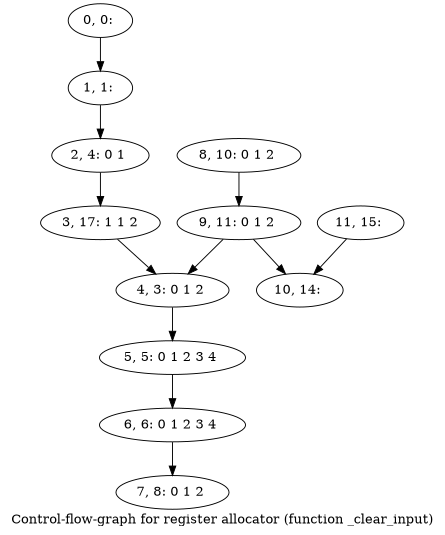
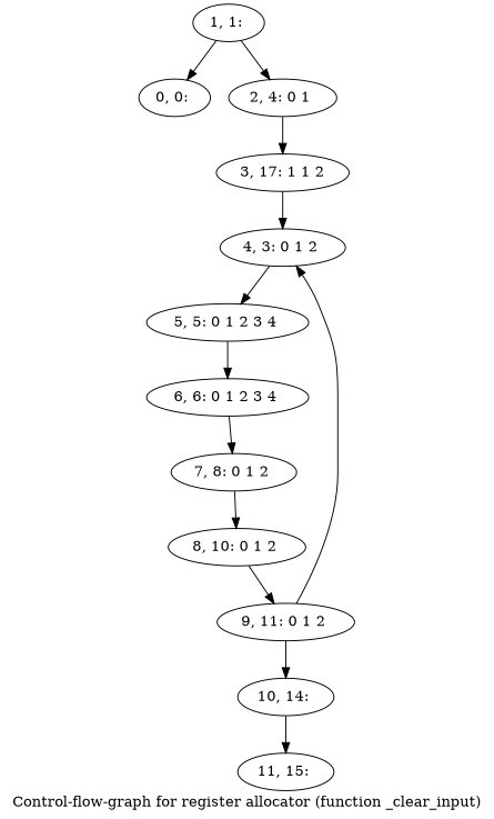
  digraph {
    label="Control-flow-graph for register allocator (function _clear_input)"
    n1 [label="0, 0: "]
    n2 [label="1, 1: "]
    n3 [label="2, 4: 0 1 "]
    n4 [label="3, 17: 1 1 2"]
    n5 [label="4, 3: 0 1 2 "]
    n6 [label="5, 5: 0 1 2 3 4 "]
    n7 [label="6, 6: 0 1 2 3 4 "]
    n8 [label="7, 8: 0 1 2 "]
    n9 [label="8, 10: 0 1 2 "]
    n10 [label="9, 11: 0 1 2 "]
    n11 [label="10, 14: "]
    n12 [label="11, 15: "]
-   n1 -> n2
+   n2 -> n1
    n2 -> n3
    n3 -> n4
    n4 -> n5
    n5 -> n6
    n6 -> n7
    n7 -> n8
+   n8 -> n9
    n9 -> n10
    n10 -> n5
    n10 -> n11
-   n12 -> n11
+   n11 -> n12
  }
